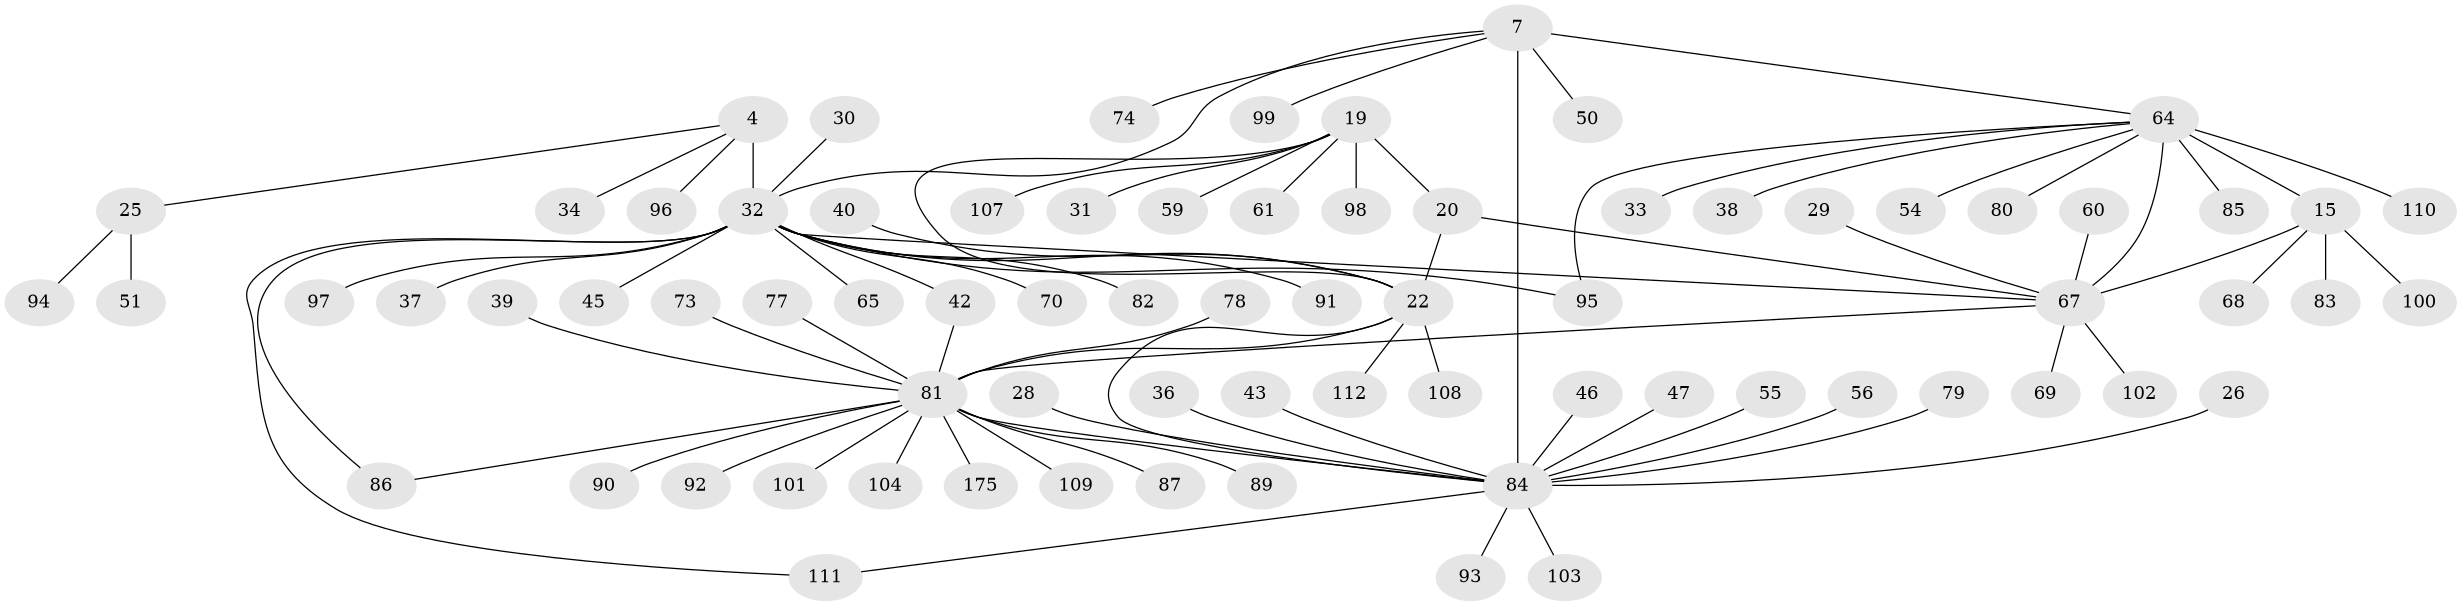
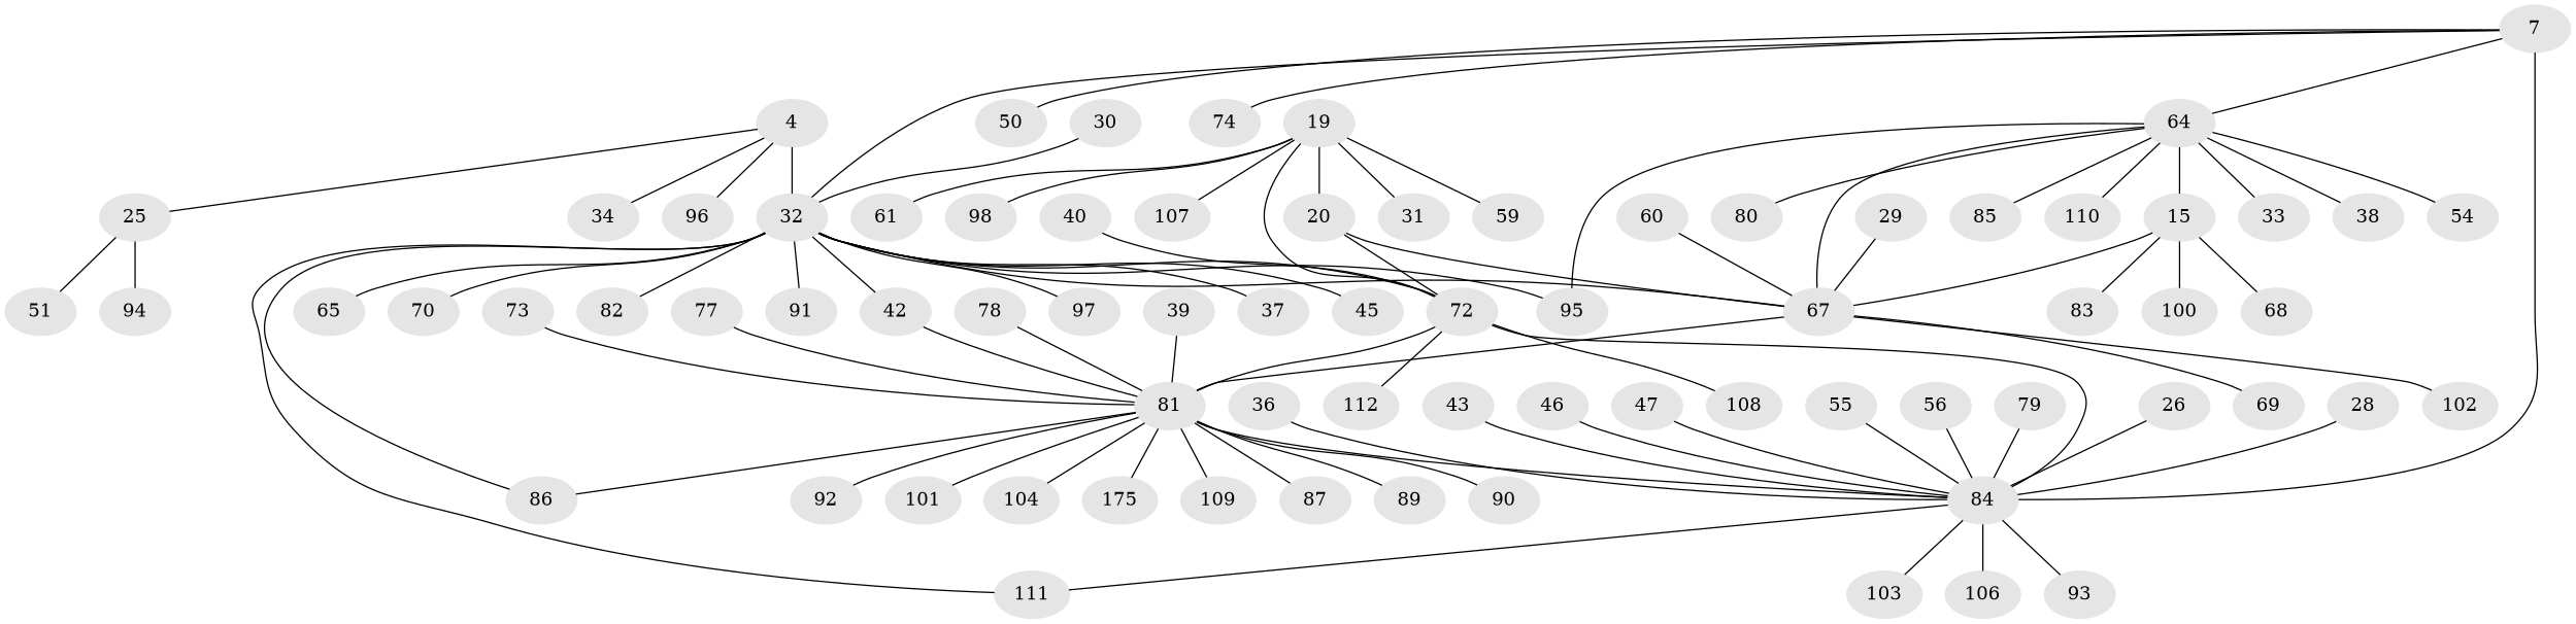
  graph {
    node [color=gray90 style=filled]
    4 [super="+1"]
    25 [super="+23"]
    32 [super="+2+5"]
    34
    96 [super="+88"]
    51
    94
    67 [super="+12"]
    95 [super="+44"]
-   72 [super="+18+57" label=22]
+   72 [super="+18+57"]
    37
    42
    45
    65
    70
    82
    86
    91 [super="+48"]
    97
    111
    7 [super="+6"]
    n22 [label=64 super="+13"]
    50
    74
    84 [super="+41+10"]
-   99
    15 [super="+11"]
    33
    38
    54
    80
    85 [super="+75"]
    110
    93
    103
+   106
    68
    83
    100
    81 [super="+62+66+22"]
    69
    102
    19 [super="+16"]
    20 [super="+17"]
    31
    59
    61
    98 [super="+53"]
    107
    108 [super="+52"]
    112
    87
    89
    90
    92
    101
    104
    n58 [label=175 super="+76"]
    109 [super="+64"]
    26
    28
    29
    30
    36 [super="+27"]
    39
    40
    43
    46
    47
    55
    56
    60
    73
    77
    78
    79
    4 -- 25
    4 -- 32 [weight=6]
    4 -- 34
    4 -- 96
    25 -- 51
    25 -- 94
    32 -- 67
    32 -- 95
    32 -- 72
    32 -- 37
    32 -- 42
    32 -- 45
    32 -- 65
    32 -- 70
    32 -- 82
    32 -- 86
    32 -- 91
    32 -- 97
    32 -- 111
    67 -- 81 [weight=2]
    67 -- 69
    67 -- 102
    72 -- 84
    72 -- 81
    72 -- 108
    72 -- 112
    42 -- 81
    7 -- 32
    7 -- n22
    7 -- 50
    7 -- 74
    7 -- 84 [weight=6]
-   7 -- 99
    n22 -- 67 [weight=2]
    n22 -- 95
    n22 -- 15 [weight=4]
    n22 -- 33
    n22 -- 38
    n22 -- 54
    n22 -- 80
    n22 -- 85
    n22 -- 110
    84 -- 111
    84 -- 93
    84 -- 103
+   84 -- 106
    15 -- 67 [weight=2]
    15 -- 68
    15 -- 83
    15 -- 100
    81 -- 86
    81 -- 84 [weight=3]
    81 -- 87
    81 -- 89
    81 -- 90
    81 -- 92
    81 -- 101
    81 -- 104
    81 -- n58
    81 -- 109
    19 -- 72 [weight=2]
    19 -- 20 [weight=4]
    19 -- 31
    19 -- 59
    19 -- 61
    19 -- 98
    19 -- 107
    20 -- 67
    20 -- 72 [weight=2]
    26 -- 84
    28 -- 84
    29 -- 67
    30 -- 32
    36 -- 84
    39 -- 81
    40 -- 72
    43 -- 84
    46 -- 84
    47 -- 84
    55 -- 84
    56 -- 84
    60 -- 67
    73 -- 81
    77 -- 81
    78 -- 81
    79 -- 84
  }
